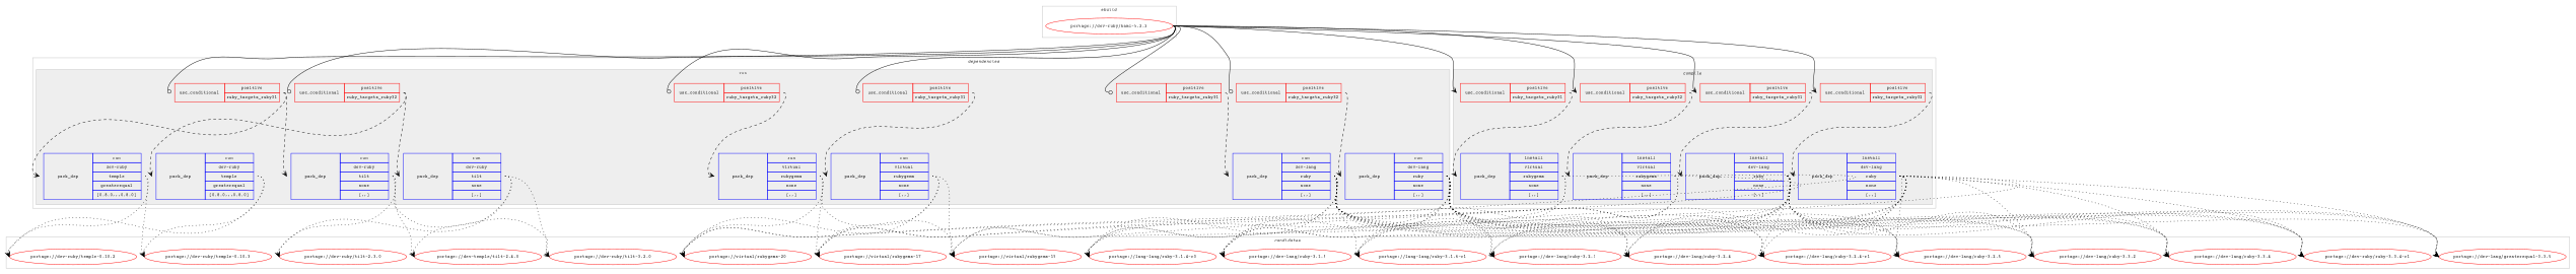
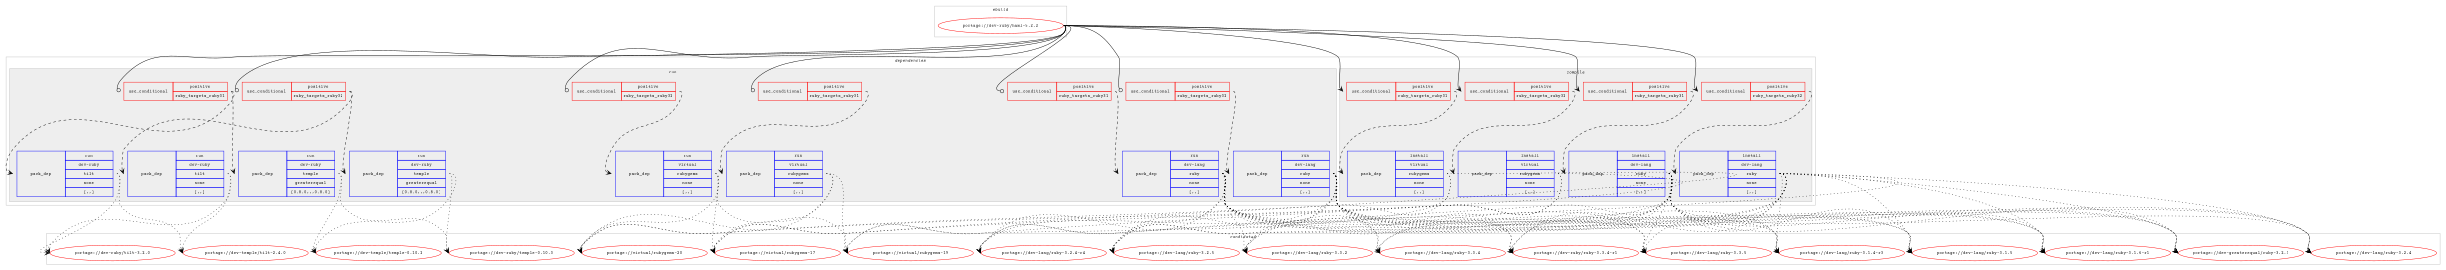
  digraph {
    compound=true
    concentrate=true
    fontname="Courier Prime"
    fontsize=10
    newrank=true
    rankdir=TB
    ranksep=1.5
    node [color=red fontname="Courier Prime" fontsize=10 shape=none]
    edge [arrowhead=vee fontname="Courier Prime" headport=w style=dotted tailport=e weight=100]
    n1 [label="portage://dev-ruby/haml-5.2.2" width=4 shape=""]
    n2 [color=blue label=<<TABLE BORDER="0" CELLBORDER="1" CELLSPACING="0" CELLPADDING="4" WIDTH="220"><TR><TD ROWSPAN="6" CELLPADDING="30">pack_dep</TD></TR><TR><TD WIDTH="110">install</TD></TR><TR><TD>dev-lang</TD></TR><TR><TD>ruby</TD></TR><TR><TD>none</TD></TR><TR><TD>[,,]</TD></TR></TABLE>>]
    n3 [label=<<TABLE BORDER="0" CELLBORDER="1" CELLSPACING="0" CELLPADDING="4"><TR><TD ROWSPAN="3" CELLPADDING="10">use_conditional</TD></TR><TR><TD>positive</TD></TR><TR><TD>ruby_targets_ruby31</TD></TR></TABLE>>]
    n4 [color=blue label=<<TABLE BORDER="0" CELLBORDER="1" CELLSPACING="0" CELLPADDING="4" WIDTH="220"><TR><TD ROWSPAN="6" CELLPADDING="30">pack_dep</TD></TR><TR><TD WIDTH="110">install</TD></TR><TR><TD>virtual</TD></TR><TR><TD>rubygems</TD></TR><TR><TD>none</TD></TR><TR><TD>[,,]</TD></TR></TABLE>>]
    n5 [label=<<TABLE BORDER="0" CELLBORDER="1" CELLSPACING="0" CELLPADDING="4"><TR><TD ROWSPAN="3" CELLPADDING="10">use_conditional</TD></TR><TR><TD>positive</TD></TR><TR><TD>ruby_targets_ruby31</TD></TR></TABLE>>]
    n6 [color=blue label=<<TABLE BORDER="0" CELLBORDER="1" CELLSPACING="0" CELLPADDING="4" WIDTH="220"><TR><TD ROWSPAN="6" CELLPADDING="30">pack_dep</TD></TR><TR><TD WIDTH="110">install</TD></TR><TR><TD>dev-lang</TD></TR><TR><TD>ruby</TD></TR><TR><TD>none</TD></TR><TR><TD>[,,]</TD></TR></TABLE>>]
    n7 [label=<<TABLE BORDER="0" CELLBORDER="1" CELLSPACING="0" CELLPADDING="4"><TR><TD ROWSPAN="3" CELLPADDING="10">use_conditional</TD></TR><TR><TD>positive</TD></TR><TR><TD>ruby_targets_ruby32</TD></TR></TABLE>>]
    n8 [color=blue label=<<TABLE BORDER="0" CELLBORDER="1" CELLSPACING="0" CELLPADDING="4" WIDTH="220"><TR><TD ROWSPAN="6" CELLPADDING="30">pack_dep</TD></TR><TR><TD WIDTH="110">install</TD></TR><TR><TD>virtual</TD></TR><TR><TD>rubygems</TD></TR><TR><TD>none</TD></TR><TR><TD>[,,]</TD></TR></TABLE>>]
    n9 [label=<<TABLE BORDER="0" CELLBORDER="1" CELLSPACING="0" CELLPADDING="4"><TR><TD ROWSPAN="3" CELLPADDING="10">use_conditional</TD></TR><TR><TD>positive</TD></TR><TR><TD>ruby_targets_ruby32</TD></TR></TABLE>>]
    n10 [color=blue label=<<TABLE BORDER="0" CELLBORDER="1" CELLSPACING="0" CELLPADDING="4" WIDTH="220"><TR><TD ROWSPAN="6" CELLPADDING="30">pack_dep</TD></TR><TR><TD WIDTH="110">run</TD></TR><TR><TD>dev-lang</TD></TR><TR><TD>ruby</TD></TR><TR><TD>none</TD></TR><TR><TD>[,,]</TD></TR></TABLE>>]
    n11 [label=<<TABLE BORDER="0" CELLBORDER="1" CELLSPACING="0" CELLPADDING="4"><TR><TD ROWSPAN="3" CELLPADDING="10">use_conditional</TD></TR><TR><TD>positive</TD></TR><TR><TD>ruby_targets_ruby31</TD></TR></TABLE>>]
    n12 [color=blue label=<<TABLE BORDER="0" CELLBORDER="1" CELLSPACING="0" CELLPADDING="4" WIDTH="220"><TR><TD ROWSPAN="6" CELLPADDING="30">pack_dep</TD></TR><TR><TD WIDTH="110">run</TD></TR><TR><TD>dev-ruby</TD></TR><TR><TD>temple</TD></TR><TR><TD>greaterequal</TD></TR><TR><TD>[0.8.0,,,0.8.0]</TD></TR></TABLE>>]
    n13 [color=blue label=<<TABLE BORDER="0" CELLBORDER="1" CELLSPACING="0" CELLPADDING="4" WIDTH="220"><TR><TD ROWSPAN="6" CELLPADDING="30">pack_dep</TD></TR><TR><TD WIDTH="110">run</TD></TR><TR><TD>dev-ruby</TD></TR><TR><TD>tilt</TD></TR><TR><TD>none</TD></TR><TR><TD>[,,]</TD></TR></TABLE>>]
    n14 [label=<<TABLE BORDER="0" CELLBORDER="1" CELLSPACING="0" CELLPADDING="4"><TR><TD ROWSPAN="3" CELLPADDING="10">use_conditional</TD></TR><TR><TD>positive</TD></TR><TR><TD>ruby_targets_ruby31</TD></TR></TABLE>>]
    n15 [color=blue label=<<TABLE BORDER="0" CELLBORDER="1" CELLSPACING="0" CELLPADDING="4" WIDTH="220"><TR><TD ROWSPAN="6" CELLPADDING="30">pack_dep</TD></TR><TR><TD WIDTH="110">run</TD></TR><TR><TD>virtual</TD></TR><TR><TD>rubygems</TD></TR><TR><TD>none</TD></TR><TR><TD>[,,]</TD></TR></TABLE>>]
    n16 [label=<<TABLE BORDER="0" CELLBORDER="1" CELLSPACING="0" CELLPADDING="4"><TR><TD ROWSPAN="3" CELLPADDING="10">use_conditional</TD></TR><TR><TD>positive</TD></TR><TR><TD>ruby_targets_ruby31</TD></TR></TABLE>>]
    n17 [color=blue label=<<TABLE BORDER="0" CELLBORDER="1" CELLSPACING="0" CELLPADDING="4" WIDTH="220"><TR><TD ROWSPAN="6" CELLPADDING="30">pack_dep</TD></TR><TR><TD WIDTH="110">run</TD></TR><TR><TD>dev-lang</TD></TR><TR><TD>ruby</TD></TR><TR><TD>none</TD></TR><TR><TD>[,,]</TD></TR></TABLE>>]
    n18 [label=<<TABLE BORDER="0" CELLBORDER="1" CELLSPACING="0" CELLPADDING="4"><TR><TD ROWSPAN="3" CELLPADDING="10">use_conditional</TD></TR><TR><TD>positive</TD></TR><TR><TD>ruby_targets_ruby32</TD></TR></TABLE>>]
    n19 [color=blue label=<<TABLE BORDER="0" CELLBORDER="1" CELLSPACING="0" CELLPADDING="4" WIDTH="220"><TR><TD ROWSPAN="6" CELLPADDING="30">pack_dep</TD></TR><TR><TD WIDTH="110">run</TD></TR><TR><TD>dev-ruby</TD></TR><TR><TD>temple</TD></TR><TR><TD>greaterequal</TD></TR><TR><TD>[0.8.0,,,0.8.0]</TD></TR></TABLE>>]
    n20 [color=blue label=<<TABLE BORDER="0" CELLBORDER="1" CELLSPACING="0" CELLPADDING="4" WIDTH="220"><TR><TD ROWSPAN="6" CELLPADDING="30">pack_dep</TD></TR><TR><TD WIDTH="110">run</TD></TR><TR><TD>dev-ruby</TD></TR><TR><TD>tilt</TD></TR><TR><TD>none</TD></TR><TR><TD>[,,]</TD></TR></TABLE>>]
    n21 [label=<<TABLE BORDER="0" CELLBORDER="1" CELLSPACING="0" CELLPADDING="4"><TR><TD ROWSPAN="3" CELLPADDING="10">use_conditional</TD></TR><TR><TD>positive</TD></TR><TR><TD>ruby_targets_ruby32</TD></TR></TABLE>>]
    n22 [color=blue label=<<TABLE BORDER="0" CELLBORDER="1" CELLSPACING="0" CELLPADDING="4" WIDTH="220"><TR><TD ROWSPAN="6" CELLPADDING="30">pack_dep</TD></TR><TR><TD WIDTH="110">run</TD></TR><TR><TD>virtual</TD></TR><TR><TD>rubygems</TD></TR><TR><TD>none</TD></TR><TR><TD>[,,]</TD></TR></TABLE>>]
    n23 [label=<<TABLE BORDER="0" CELLBORDER="1" CELLSPACING="0" CELLPADDING="4"><TR><TD ROWSPAN="3" CELLPADDING="10">use_conditional</TD></TR><TR><TD>positive</TD></TR><TR><TD>ruby_targets_ruby32</TD></TR></TABLE>>]
-   n24 [label="portage://dev-lang/greaterequal-3.3.5" width=4 shape=""]
+   n24 [label="portage://dev-lang/ruby-3.3.5" width=4 shape=""]
    n25 [label="portage://dev-ruby/ruby-3.3.4-r1" width=4 shape=""]
    n26 [label="portage://dev-lang/ruby-3.3.4" width=4 shape=""]
    n27 [label="portage://dev-lang/ruby-3.3.2" width=4 shape=""]
    n28 [label="portage://dev-lang/ruby-3.2.5" width=4 shape=""]
-   n29 [label="portage://dev-lang/ruby-3.2.4-r1" width=4 shape=""]
+   n29 [label="portage://dev-lang/ruby-3.2.4-r4" width=4 shape=""]
    n30 [label="portage://dev-lang/ruby-3.2.4" width=4 shape=""]
-   n31 [label="portage://dev-lang/ruby-3.2.3" width=4 shape=""]
-   n32 [label="portage://lang-lang/ruby-3.1.6-r1" width=4 shape=""]
+   n31 [label="portage://dev-greaterequal/ruby-3.2.3" width=4 shape=""]
+   n32 [label="portage://dev-lang/ruby-3.1.6-r1" width=4 shape=""]
    n33 [label="portage://dev-lang/ruby-3.1.5" width=4 shape=""]
-   n34 [label="portage://lang-lang/ruby-3.1.4-r3" width=4 shape=""]
+   n34 [label="portage://dev-lang/ruby-3.1.4-r3" width=4 shape=""]
    n35 [label="portage://virtual/rubygems-20" width=4 shape=""]
    n36 [label="portage://virtual/rubygems-19" width=4 shape=""]
    n37 [label="portage://virtual/rubygems-17" width=4 shape=""]
    n38 [label="portage://dev-ruby/temple-0.10.3" width=4 shape=""]
-   n39 [label="portage://dev-ruby/temple-0.10.2" width=4 shape=""]
+   n39 [label="portage://dev-temple/temple-0.10.2" width=4 shape=""]
    n40 [label="portage://dev-temple/tilt-2.4.0" width=4 shape=""]
-   n41 [label="portage://dev-ruby/tilt-2.3.0" width=4 shape=""]
    n42 [label="portage://dev-ruby/tilt-3.2.0" width=4 shape=""]
    subgraph cluster_1 {
      color=gray
      label=<<i>ebuild</i>>
      n1
    }
    subgraph cluster_2 {
      color=gray
      label=<<i>dependencies</i>>
      subgraph cluster_3 {
        color=gray
        fillcolor="#eeeeee"
        label=<<i>compile</i>>
        style=filled
        subgraph sub_4 {
          color=gray
          fillcolor="#eeeeee"
          label=<<i>compile</i>>
          style=filled
          n3
          subgraph sub_5 {
            color=gray
            fillcolor="#eeeeee"
            label=<<i>compile</i>>
            style=filled
            n2
          }
        }
        subgraph sub_6 {
          color=gray
          fillcolor="#eeeeee"
          label=<<i>compile</i>>
          style=filled
          n5
          subgraph sub_7 {
            color=gray
            fillcolor="#eeeeee"
            label=<<i>compile</i>>
            style=filled
            n4
          }
        }
        subgraph sub_8 {
          color=gray
          fillcolor="#eeeeee"
          label=<<i>compile</i>>
          style=filled
          n7
          subgraph sub_9 {
            color=gray
            fillcolor="#eeeeee"
            label=<<i>compile</i>>
            style=filled
            n6
          }
        }
        subgraph sub_10 {
          color=gray
          fillcolor="#eeeeee"
          label=<<i>compile</i>>
          style=filled
          n9
          subgraph sub_11 {
            color=gray
            fillcolor="#eeeeee"
            label=<<i>compile</i>>
            style=filled
            n8
          }
        }
      }
      subgraph cluster_12 {
        color=gray
        fillcolor="#eeeeee"
        label=<<i>compile and run</i>>
        style=filled
      }
      subgraph cluster_13 {
        color=gray
        fillcolor="#eeeeee"
        label=<<i>run</i>>
        style=filled
        subgraph sub_14 {
          color=gray
          fillcolor="#eeeeee"
          label=<<i>run</i>>
          style=filled
          n11
          subgraph sub_15 {
            color=gray
            fillcolor="#eeeeee"
            label=<<i>run</i>>
            style=filled
            n10
          }
        }
        subgraph sub_16 {
          color=gray
          fillcolor="#eeeeee"
          label=<<i>run</i>>
          style=filled
          n14
          subgraph sub_17 {
            color=gray
            fillcolor="#eeeeee"
            label=<<i>run</i>>
            style=filled
            n12
          }
          subgraph sub_18 {
            color=gray
            fillcolor="#eeeeee"
            label=<<i>run</i>>
            style=filled
            n13
          }
        }
        subgraph sub_19 {
          color=gray
          fillcolor="#eeeeee"
          label=<<i>run</i>>
          style=filled
          n16
          subgraph sub_20 {
            color=gray
            fillcolor="#eeeeee"
            label=<<i>run</i>>
            style=filled
            n15
          }
        }
        subgraph sub_21 {
          color=gray
          fillcolor="#eeeeee"
          label=<<i>run</i>>
          style=filled
          n18
          subgraph sub_22 {
            color=gray
            fillcolor="#eeeeee"
            label=<<i>run</i>>
            style=filled
            n17
          }
        }
        subgraph sub_23 {
          color=gray
          fillcolor="#eeeeee"
          label=<<i>run</i>>
          style=filled
          n21
          subgraph sub_24 {
            color=gray
            fillcolor="#eeeeee"
            label=<<i>run</i>>
            style=filled
            n19
          }
          subgraph sub_25 {
            color=gray
            fillcolor="#eeeeee"
            label=<<i>run</i>>
            style=filled
            n20
          }
        }
        subgraph sub_26 {
          color=gray
          fillcolor="#eeeeee"
          label=<<i>run</i>>
          style=filled
          n23
          subgraph sub_27 {
            color=gray
            fillcolor="#eeeeee"
            label=<<i>run</i>>
            style=filled
            n22
          }
        }
      }
    }
    subgraph cluster_28 {
      color=gray
      label=<<i>candidates</i>>
      rank=same
      subgraph sub_29 {
        color=black
        label=<<i>candidates</i>>
        nodesep=1
        rank=same
        n38
        n39
      }
      subgraph sub_30 {
        color=black
        label=<<i>candidates</i>>
        nodesep=1
        rank=same
        n24
        n25
        n26
        n27
        n28
        n29
        n30
        n31
        n32
        n33
        n34
      }
      subgraph sub_31 {
        color=black
        label=<<i>candidates</i>>
        nodesep=1
        rank=same
        n24
        n25
        n26
        n27
        n28
        n29
        n30
        n31
        n32
        n33
        n34
      }
      subgraph sub_32 {
        color=black
        label=<<i>candidates</i>>
        nodesep=1
        rank=same
        n35
        n36
        n37
      }
      subgraph sub_33 {
        color=black
        label=<<i>candidates</i>>
        nodesep=1
        rank=same
        n35
        n36
        n37
      }
      subgraph sub_34 {
        color=black
        label=<<i>candidates</i>>
        nodesep=1
        rank=same
        n24
        n25
        n26
        n27
        n28
        n29
        n30
        n31
        n32
        n33
        n34
      }
      subgraph sub_35 {
        color=black
        label=<<i>candidates</i>>
        nodesep=1
        rank=same
        n38
        n39
      }
      subgraph sub_36 {
        color=black
        label=<<i>candidates</i>>
        nodesep=1
        rank=same
        n40
-       n41
        n42
      }
      subgraph sub_37 {
        color=black
        label=<<i>candidates</i>>
        nodesep=1
        rank=same
        n35
        n36
        n37
      }
      subgraph sub_38 {
        color=black
        label=<<i>candidates</i>>
        nodesep=1
        rank=same
        n24
        n25
        n26
        n27
        n28
        n29
        n30
        n31
        n32
        n33
        n34
      }
      subgraph sub_39 {
        color=black
        label=<<i>candidates</i>>
        nodesep=1
        rank=same
        n40
-       n41
        n42
      }
      subgraph sub_40 {
        color=black
        label=<<i>candidates</i>>
        nodesep=1
        rank=same
        n35
        n36
        n37
      }
    }
    n1 -> n3 [style=solid weight=20]
    n1 -> n5 [style=solid weight=20]
    n1 -> n7 [style=solid weight=20]
    n1 -> n9 [style=solid weight=20]
    n1 -> n11 [arrowhead=odot style=solid weight=20]
    n1 -> n14 [arrowhead=odot style=solid weight=20]
    n1 -> n16 [arrowhead=odot style=solid weight=20]
    n1 -> n18 [arrowhead=odot style=solid weight=20]
    n1 -> n21 [arrowhead=odot style=solid weight=20]
    n1 -> n23 [arrowhead=odot style=solid weight=20]
    n2 -> n24
    n2 -> n25
    n2 -> n26
    n2 -> n27
    n2 -> n28
    n2 -> n29
    n2 -> n30
    n2 -> n31
    n2 -> n32
    n2 -> n33
    n2 -> n34
    n3 -> n2 [style=dashed weight=20]
    n4 -> n35
    n4 -> n36
    n4 -> n37
    n5 -> n4 [style=dashed weight=20]
    n6 -> n24
    n6 -> n25
    n6 -> n26
    n6 -> n27
    n6 -> n28
    n6 -> n29
    n6 -> n30
    n6 -> n31
    n6 -> n32
    n6 -> n33
    n6 -> n34
    n7 -> n6 [style=dashed weight=20]
    n8 -> n35
    n8 -> n36
    n8 -> n37
    n9 -> n8 [style=dashed weight=20]
    n10 -> n24
    n10 -> n25
    n10 -> n26
    n10 -> n27
    n10 -> n28
    n10 -> n29
    n10 -> n30
    n10 -> n31
    n10 -> n32
    n10 -> n33
    n10 -> n34
    n11 -> n10 [style=dashed weight=20]
    n12 -> n38
    n12 -> n39
    n13 -> n40
-   n13 -> n41
    n13 -> n42
    n14 -> n12 [style=dashed weight=20]
    n14 -> n13 [style=dashed weight=20]
    n15 -> n35
    n15 -> n36
    n15 -> n37
    n16 -> n15 [style=dashed weight=20]
    n17 -> n24
    n17 -> n25
    n17 -> n26
    n17 -> n27
    n17 -> n28
    n17 -> n29
    n17 -> n30
    n17 -> n31
    n17 -> n32
    n17 -> n33
    n17 -> n34
    n18 -> n17 [style=dashed weight=20]
    n19 -> n38
    n19 -> n39
    n20 -> n40
-   n20 -> n41
    n20 -> n42
    n21 -> n19 [style=dashed weight=20]
    n21 -> n20 [style=dashed weight=20]
    n22 -> n35
    n22 -> n36
    n22 -> n37
    n23 -> n22 [style=dashed weight=20]
  }
